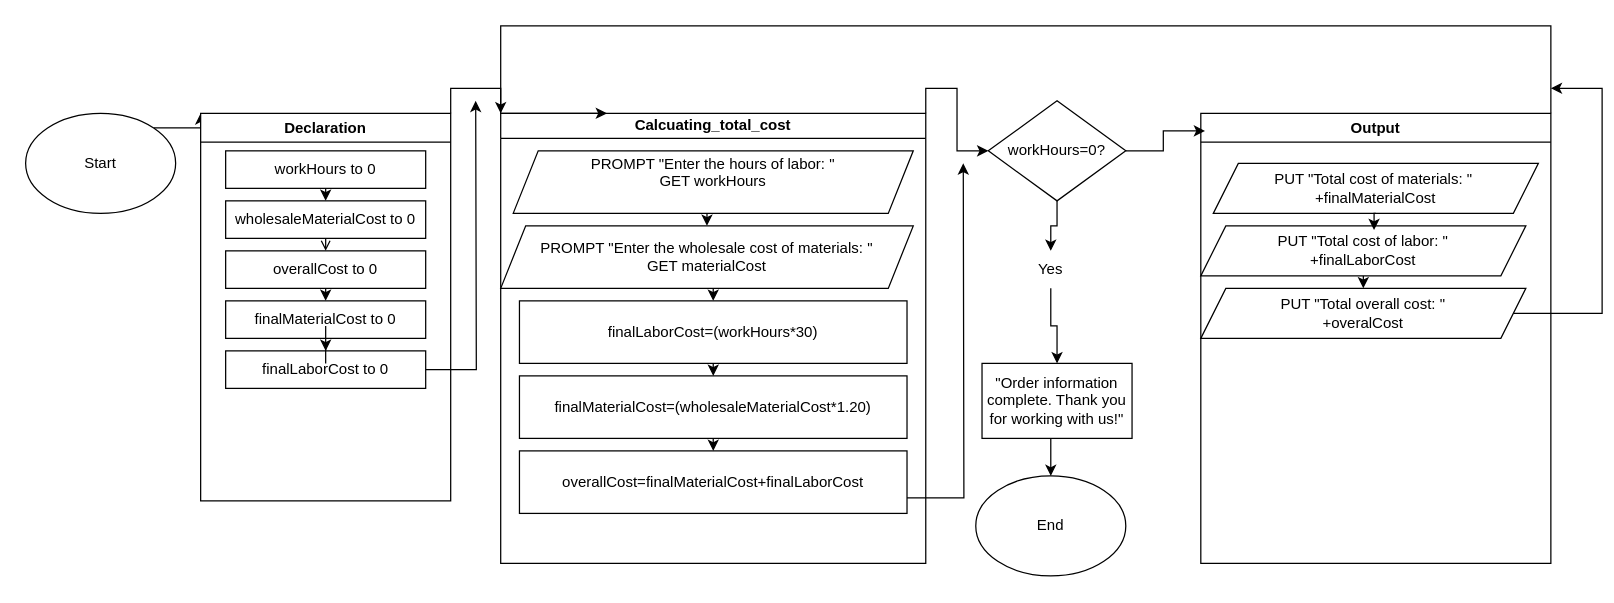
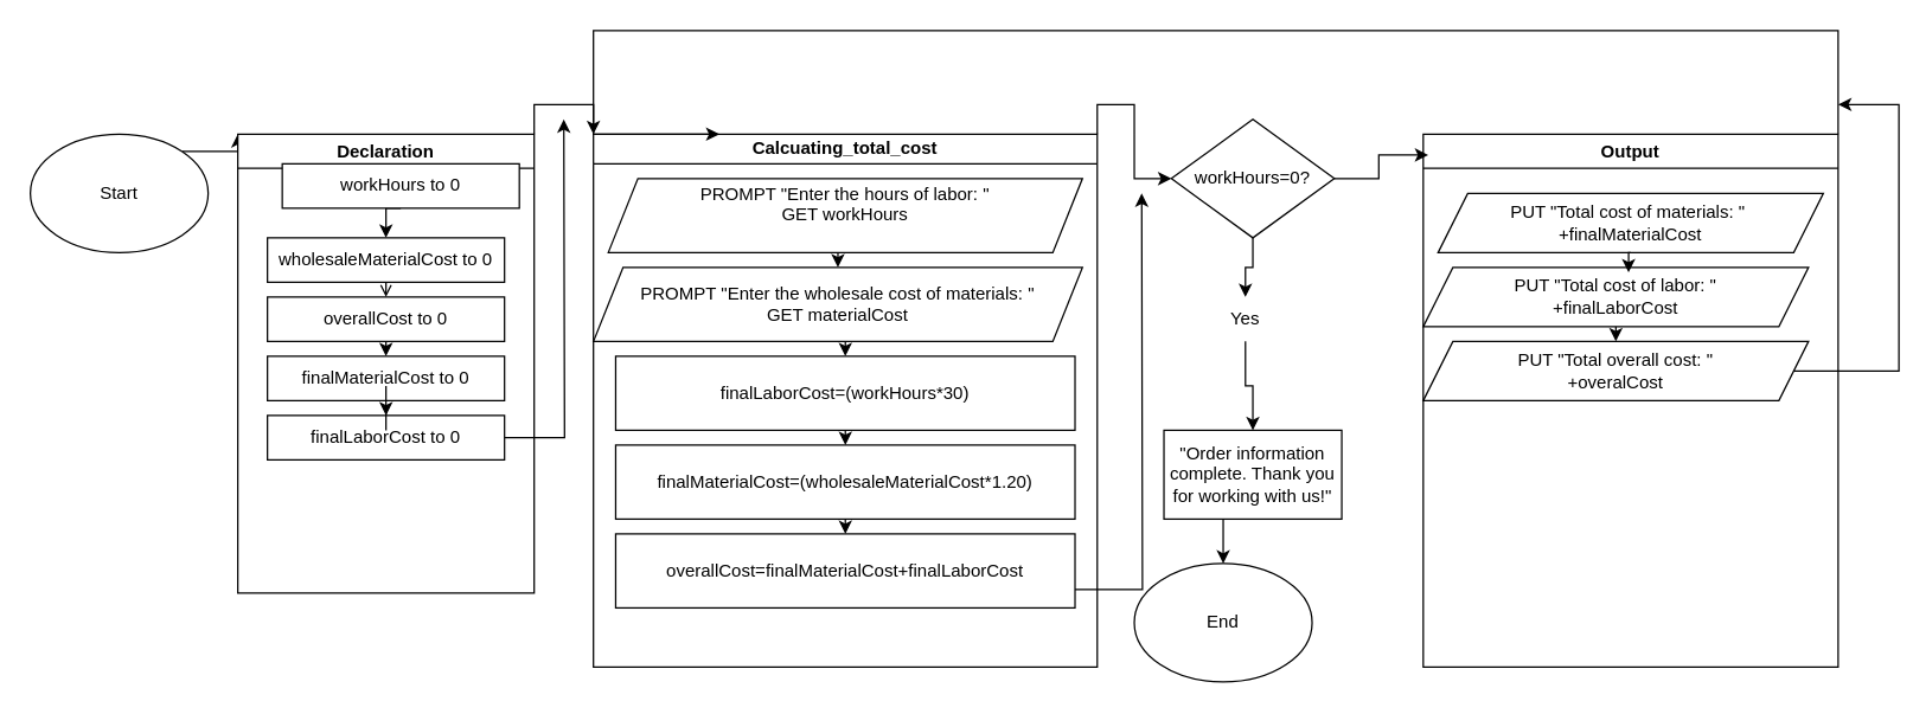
  <mxCell id="0" />
  <mxCell id="1" parent="0" />
  <mxCell id="2" style="edgeStyle=orthogonalEdgeStyle;rounded=0;orthogonalLoop=1;jettySize=auto;html=1;exitX=1;exitY=0;exitDx=0;exitDy=0;entryX=0;entryY=0;entryDx=0;entryDy=0;" edge="1" parent="1" source="3" target="5"><mxGeometry relative="1" as="geometry" /></mxCell>
  <mxCell id="3" value="Start" style="ellipse;whiteSpace=wrap;html=1;" vertex="1" parent="1"><mxGeometry x="20" y="90" width="120" height="80" as="geometry" /></mxCell>
  <mxCell id="4" style="edgeStyle=orthogonalEdgeStyle;rounded=0;orthogonalLoop=1;jettySize=auto;html=1;exitX=1;exitY=0;exitDx=0;exitDy=0;entryX=0;entryY=0;entryDx=0;entryDy=0;" edge="1" parent="1" source="5" target="14"><mxGeometry relative="1" as="geometry" /></mxCell>
  <mxCell id="5" value="Declaration" style="swimlane;whiteSpace=wrap;html=1;" vertex="1" parent="1"><mxGeometry x="160" y="90" width="200" height="310" as="geometry" /></mxCell>
  <mxCell id="6" style="edgeStyle=orthogonalEdgeStyle;rounded=0;orthogonalLoop=1;jettySize=auto;html=1;exitX=0.5;exitY=1;exitDx=0;exitDy=0;entryX=0.5;entryY=0;entryDx=0;entryDy=0;" edge="1" parent="5" source="7" target="9"><mxGeometry relative="1" as="geometry" /></mxCell>
- <mxCell id="7" value="workHours to 0" style="rounded=0;whiteSpace=wrap;html=1;" vertex="1" parent="5"><mxGeometry x="20" y="30" width="160" height="30" as="geometry" /></mxCell>
+ <mxCell id="7" value="workHours to 0" style="rounded=0;whiteSpace=wrap;html=1;" vertex="1" parent="5"><mxGeometry x="30" y="20" width="160" height="30" as="geometry" /></mxCell>
  <mxCell id="8" style="edgeStyle=orthogonalEdgeStyle;rounded=0;orthogonalLoop=1;jettySize=auto;html=1;exitX=0.5;exitY=1;exitDx=0;exitDy=0;entryX=0.5;entryY=0;entryDx=0;entryDy=0;endArrow=open;" edge="1" parent="5" source="9" target="11"><mxGeometry relative="1" as="geometry" /></mxCell>
  <mxCell id="9" value="wholesaleMaterialCost to 0" style="rounded=0;whiteSpace=wrap;html=1;" vertex="1" parent="5"><mxGeometry x="20" y="70" width="160" height="30" as="geometry" /></mxCell>
  <mxCell id="10" style="edgeStyle=orthogonalEdgeStyle;rounded=0;orthogonalLoop=1;jettySize=auto;html=1;exitX=0.5;exitY=1;exitDx=0;exitDy=0;entryX=0.5;entryY=0;entryDx=0;entryDy=0;" edge="1" parent="5" source="11" target="12"><mxGeometry relative="1" as="geometry" /></mxCell>
  <mxCell id="11" value="overallCost to 0" style="rounded=0;whiteSpace=wrap;html=1;" vertex="1" parent="5"><mxGeometry x="20" y="110" width="160" height="30" as="geometry" /></mxCell>
  <mxCell id="12" value="finalMaterialCost&amp;nbsp;&lt;span style=&quot;color: rgba(0, 0, 0, 0); font-family: monospace; font-size: 0px; text-align: start; text-wrap-mode: nowrap;&quot;&gt;%3CmxGraphModel%3E%3Croot%3E%3CmxCell%20id%3D%220%22%2F%3E%3CmxCell%20id%3D%221%22%20parent%3D%220%22%2F%3E%3CmxCell%20id%3D%222%22%20value%3D%22overalCost%20to%200%22%20style%3D%22rounded%3D0%3BwhiteSpace%3Dwrap%3Bhtml%3D1%3B%22%20vertex%3D%221%22%20parent%3D%221%22%3E%3CmxGeometry%20x%3D%22480%22%20y%3D%22170%22%20width%3D%22160%22%20height%3D%2230%22%20as%3D%22geometry%22%2F%3E%3C%2FmxCell%3E%3C%2Froot%3E%3C%2FmxGraphModel%3E&lt;/span&gt;to 0" style="rounded=0;whiteSpace=wrap;html=1;" vertex="1" parent="5"><mxGeometry x="20" y="150" width="160" height="30" as="geometry" /></mxCell>
  <mxCell id="13" style="edgeStyle=orthogonalEdgeStyle;rounded=0;orthogonalLoop=1;jettySize=auto;html=1;exitX=1;exitY=0;exitDx=0;exitDy=0;entryX=0;entryY=0.5;entryDx=0;entryDy=0;" edge="1" parent="1" source="14" target="28"><mxGeometry relative="1" as="geometry" /></mxCell>
  <mxCell id="14" value="Calcuating_total_cost" style="swimlane;whiteSpace=wrap;html=1;startSize=20;" vertex="1" parent="1"><mxGeometry x="400" y="90" width="340" height="360" as="geometry" /></mxCell>
  <mxCell id="15" style="edgeStyle=orthogonalEdgeStyle;rounded=0;orthogonalLoop=1;jettySize=auto;html=1;exitX=0.5;exitY=1;exitDx=0;exitDy=0;entryX=0.5;entryY=0;entryDx=0;entryDy=0;" edge="1" parent="14"><mxGeometry relative="1" as="geometry"><mxPoint x="165" y="80" as="sourcePoint" /><mxPoint x="165" y="90" as="targetPoint" /></mxGeometry></mxCell>
  <mxCell id="16" style="edgeStyle=orthogonalEdgeStyle;rounded=0;orthogonalLoop=1;jettySize=auto;html=1;exitX=0.5;exitY=1;exitDx=0;exitDy=0;entryX=0.5;entryY=0;entryDx=0;entryDy=0;" edge="1" parent="14" target="20"><mxGeometry relative="1" as="geometry"><mxPoint x="165" y="140" as="sourcePoint" /></mxGeometry></mxCell>
  <mxCell id="17" style="edgeStyle=orthogonalEdgeStyle;rounded=0;orthogonalLoop=1;jettySize=auto;html=1;exitX=0.5;exitY=1;exitDx=0;exitDy=0;entryX=0.5;entryY=0;entryDx=0;entryDy=0;" edge="1" parent="14" source="18" target="22"><mxGeometry relative="1" as="geometry" /></mxCell>
  <mxCell id="18" value="finalMaterialCost=(wholesaleMaterialCost*1.20)" style="rounded=0;whiteSpace=wrap;html=1;" vertex="1" parent="14"><mxGeometry x="15" y="210" width="310" height="50" as="geometry" /></mxCell>
  <mxCell id="19" style="edgeStyle=orthogonalEdgeStyle;rounded=0;orthogonalLoop=1;jettySize=auto;html=1;exitX=0.5;exitY=1;exitDx=0;exitDy=0;entryX=0.5;entryY=0;entryDx=0;entryDy=0;" edge="1" parent="14" source="20" target="18"><mxGeometry relative="1" as="geometry" /></mxCell>
  <mxCell id="20" value="finalLaborCost=(workHours*30)" style="rounded=0;whiteSpace=wrap;html=1;" vertex="1" parent="14"><mxGeometry x="15" y="150" width="310" height="50" as="geometry" /></mxCell>
  <mxCell id="21" style="edgeStyle=orthogonalEdgeStyle;rounded=0;orthogonalLoop=1;jettySize=auto;html=1;exitX=1;exitY=0.75;exitDx=0;exitDy=0;" edge="1" parent="14" source="22"><mxGeometry relative="1" as="geometry"><mxPoint x="370" y="40" as="targetPoint" /></mxGeometry></mxCell>
  <mxCell id="22" value="overallCost=finalMaterialCost+finalLaborCost" style="rounded=0;whiteSpace=wrap;html=1;" vertex="1" parent="14"><mxGeometry x="15" y="270" width="310" height="50" as="geometry" /></mxCell>
  <mxCell id="23" value="PROMPT &quot;Enter the hours of labor: &quot;&lt;div&gt;GET workHours&lt;br&gt;&lt;div&gt;&lt;br&gt;&lt;/div&gt;&lt;/div&gt;" style="shape=parallelogram;perimeter=parallelogramPerimeter;whiteSpace=wrap;html=1;fixedSize=1;" vertex="1" parent="14"><mxGeometry x="10" y="30" width="320" height="50" as="geometry" /></mxCell>
  <mxCell id="24" value="PROMPT &quot;Enter the wholesale cost of materials: &quot;&lt;div&gt;GET materialCost&lt;/div&gt;" style="shape=parallelogram;perimeter=parallelogramPerimeter;whiteSpace=wrap;html=1;fixedSize=1;" vertex="1" parent="14"><mxGeometry y="90" width="330" height="50" as="geometry" /></mxCell>
  <mxCell id="25" style="edgeStyle=orthogonalEdgeStyle;rounded=0;orthogonalLoop=1;jettySize=auto;html=1;exitX=1;exitY=0.5;exitDx=0;exitDy=0;" edge="1" parent="1" source="26"><mxGeometry relative="1" as="geometry"><mxPoint x="380" y="80" as="targetPoint" /></mxGeometry></mxCell>
  <mxCell id="26" value="finalLaborCost to 0" style="rounded=0;whiteSpace=wrap;html=1;" vertex="1" parent="1"><mxGeometry x="180" y="280" width="160" height="30" as="geometry" /></mxCell>
  <mxCell id="27" style="edgeStyle=orthogonalEdgeStyle;rounded=0;orthogonalLoop=1;jettySize=auto;html=1;exitX=0.5;exitY=1;exitDx=0;exitDy=0;" edge="1" parent="1" source="28" target="31"><mxGeometry relative="1" as="geometry" /></mxCell>
  <mxCell id="28" value="workHours=0?" style="rhombus;whiteSpace=wrap;html=1;" vertex="1" parent="1"><mxGeometry x="790" y="80" width="110" height="80" as="geometry" /></mxCell>
- <mxCell id="29" value="End" style="ellipse;whiteSpace=wrap;html=1;" vertex="1" parent="1"><mxGeometry x="780" y="380" width="120" height="80" as="geometry" /></mxCell>
+ <mxCell id="29" value="End" style="ellipse;whiteSpace=wrap;html=1;" vertex="1" parent="1"><mxGeometry x="765" y="380" width="120" height="80" as="geometry" /></mxCell>
  <mxCell id="30" style="edgeStyle=orthogonalEdgeStyle;rounded=0;orthogonalLoop=1;jettySize=auto;html=1;exitX=0.5;exitY=1;exitDx=0;exitDy=0;" edge="1" parent="1" source="31" target="33"><mxGeometry relative="1" as="geometry" /></mxCell>
  <mxCell id="31" value="Yes" style="text;html=1;align=center;verticalAlign=middle;whiteSpace=wrap;rounded=0;" vertex="1" parent="1"><mxGeometry x="810" y="200" width="60" height="30" as="geometry" /></mxCell>
  <mxCell id="32" style="edgeStyle=orthogonalEdgeStyle;rounded=0;orthogonalLoop=1;jettySize=auto;html=1;exitX=0.5;exitY=1;exitDx=0;exitDy=0;entryX=0.5;entryY=0;entryDx=0;entryDy=0;" edge="1" parent="1" source="33" target="29"><mxGeometry relative="1" as="geometry" /></mxCell>
  <mxCell id="33" value="&quot;Order information complete. Thank you for working with us!&quot;" style="rounded=0;whiteSpace=wrap;html=1;" vertex="1" parent="1"><mxGeometry x="785" y="290" width="120" height="60" as="geometry" /></mxCell>
  <mxCell id="34" style="edgeStyle=orthogonalEdgeStyle;rounded=0;orthogonalLoop=1;jettySize=auto;html=1;exitX=0.5;exitY=1;exitDx=0;exitDy=0;" edge="1" parent="1" source="12" target="26"><mxGeometry relative="1" as="geometry" /></mxCell>
  <mxCell id="35" style="edgeStyle=orthogonalEdgeStyle;rounded=0;orthogonalLoop=1;jettySize=auto;html=1;exitX=1;exitY=0;exitDx=0;exitDy=0;entryX=0.25;entryY=0;entryDx=0;entryDy=0;" edge="1" parent="1" source="36" target="14"><mxGeometry relative="1" as="geometry"><Array as="points"><mxPoint x="1240" y="20" /><mxPoint x="400" y="20" /><mxPoint x="400" y="90" /></Array></mxGeometry></mxCell>
  <mxCell id="36" value="Output" style="swimlane;whiteSpace=wrap;html=1;" vertex="1" parent="1"><mxGeometry x="960" y="90" width="280" height="360" as="geometry" /></mxCell>
  <mxCell id="37" value="PUT &quot;Total cost of materials: &quot;&amp;nbsp;&lt;div&gt;+finalMaterialCost&lt;/div&gt;" style="shape=parallelogram;perimeter=parallelogramPerimeter;whiteSpace=wrap;html=1;fixedSize=1;" vertex="1" parent="36"><mxGeometry x="10" y="40" width="260" height="40" as="geometry" /></mxCell>
  <mxCell id="38" style="edgeStyle=orthogonalEdgeStyle;rounded=0;orthogonalLoop=1;jettySize=auto;html=1;exitX=0.5;exitY=1;exitDx=0;exitDy=0;entryX=0.5;entryY=0;entryDx=0;entryDy=0;" edge="1" parent="36" source="39" target="41"><mxGeometry relative="1" as="geometry" /></mxCell>
  <mxCell id="39" value="PUT &quot;Total cost of labor: &quot;&lt;div&gt;+finalLaborCost&lt;/div&gt;" style="shape=parallelogram;perimeter=parallelogramPerimeter;whiteSpace=wrap;html=1;fixedSize=1;" vertex="1" parent="36"><mxGeometry y="90" width="260" height="40" as="geometry" /></mxCell>
  <mxCell id="40" style="edgeStyle=orthogonalEdgeStyle;rounded=0;orthogonalLoop=1;jettySize=auto;html=1;exitX=1;exitY=0.5;exitDx=0;exitDy=0;" edge="1" parent="36" source="41"><mxGeometry relative="1" as="geometry"><mxPoint x="280" y="-20" as="targetPoint" /><Array as="points"><mxPoint x="321" y="160" /><mxPoint x="321" y="-20" /></Array></mxGeometry></mxCell>
  <mxCell id="41" value="PUT &quot;Total overall cost: &quot;&lt;div&gt;+overalCost&lt;/div&gt;" style="shape=parallelogram;perimeter=parallelogramPerimeter;whiteSpace=wrap;html=1;fixedSize=1;" vertex="1" parent="36"><mxGeometry y="140" width="260" height="40" as="geometry" /></mxCell>
  <mxCell id="42" style="edgeStyle=orthogonalEdgeStyle;rounded=0;orthogonalLoop=1;jettySize=auto;html=1;exitX=0.5;exitY=1;exitDx=0;exitDy=0;entryX=0.533;entryY=0.083;entryDx=0;entryDy=0;entryPerimeter=0;" edge="1" parent="36" source="37" target="39"><mxGeometry relative="1" as="geometry" /></mxCell>
  <mxCell id="43" style="edgeStyle=orthogonalEdgeStyle;rounded=0;orthogonalLoop=1;jettySize=auto;html=1;exitX=1;exitY=0.5;exitDx=0;exitDy=0;entryX=0.012;entryY=0.039;entryDx=0;entryDy=0;entryPerimeter=0;" edge="1" parent="1" source="28" target="36"><mxGeometry relative="1" as="geometry" /></mxCell>
